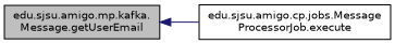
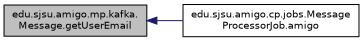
  digraph {
    rankdir=LR
    node [color=black fontname=Helvetica fontsize=10 shape=record style=filled]
    n1 [fillcolor=grey75 fontcolor=black height=0.2 label="edu.sjsu.amigo.mp.kafka.\lMessage.getUserEmail" width=0.4]
-   n2 [fillcolor=white height=0.2 label="edu.sjsu.amigo.cp.jobs.Message\lProcessorJob.execute" width=0.4]
+   n2 [fillcolor=white height=0.2 label="edu.sjsu.amigo.cp.jobs.Message\lProcessorJob.amigo" width=0.4]
    n1 -> n2 [color=midnightblue dir=back fontname=Helvetica fontsize=10 labelfontname=Helvetica labelfontsize=10 style=solid]
  }
